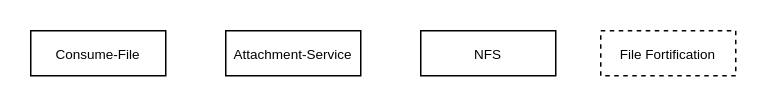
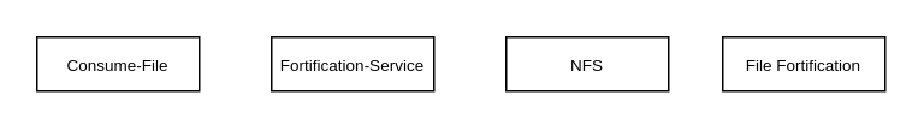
  <mxCell id="0" />
  <mxCell id="1" parent="0" />
  <mxCell id="2" value="&lt;font style=&quot;font-size: 9px;&quot;&gt;Consume-File&lt;/font&gt;" style="rounded=0;whiteSpace=wrap;html=1;" vertex="1" parent="1"><mxGeometry x="20" y="20" width="90" height="30" as="geometry" /></mxCell>
- <mxCell id="3" value="&lt;font style=&quot;font-size: 9px;&quot;&gt;Attachment-Service&lt;/font&gt;" style="rounded=0;whiteSpace=wrap;html=1;" vertex="1" parent="1"><mxGeometry x="150" y="20" width="90" height="30" as="geometry" /></mxCell>
+ <mxCell id="3" value="&lt;font style=&quot;font-size: 9px;&quot;&gt;Fortification-Service&lt;/font&gt;" style="rounded=0;whiteSpace=wrap;html=1;" vertex="1" parent="1"><mxGeometry x="150" y="20" width="90" height="30" as="geometry" /></mxCell>
  <mxCell id="4" value="&lt;font style=&quot;font-size: 9px;&quot;&gt;NFS&lt;/font&gt;" style="rounded=0;whiteSpace=wrap;html=1;" vertex="1" parent="1"><mxGeometry x="280" y="20" width="90" height="30" as="geometry" /></mxCell>
- <mxCell id="5" value="&lt;font style=&quot;font-size: 9px;&quot;&gt;File Fortification&lt;/font&gt;" style="rounded=0;whiteSpace=wrap;html=1;dashed=1;" vertex="1" parent="1"><mxGeometry x="400" y="20" width="90" height="30" as="geometry" /></mxCell>
+ <mxCell id="5" value="&lt;font style=&quot;font-size: 9px;&quot;&gt;File Fortification&lt;/font&gt;" style="rounded=0;whiteSpace=wrap;html=1;" vertex="1" parent="1"><mxGeometry x="400" y="20" width="90" height="30" as="geometry" /></mxCell>
